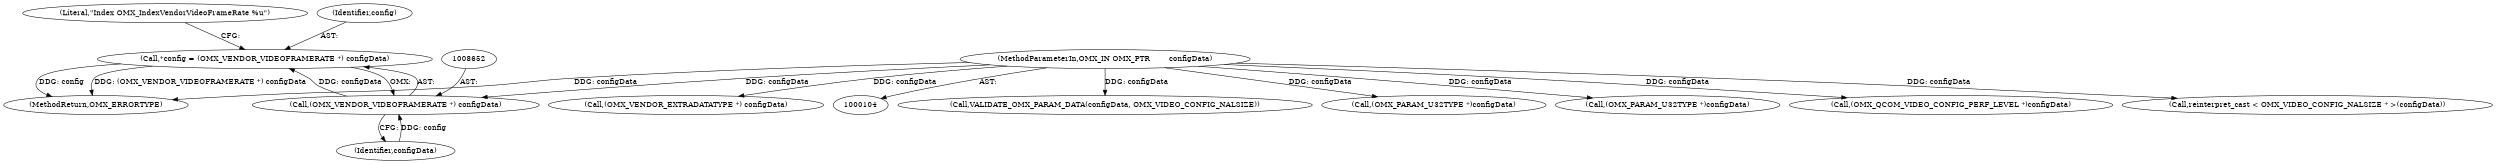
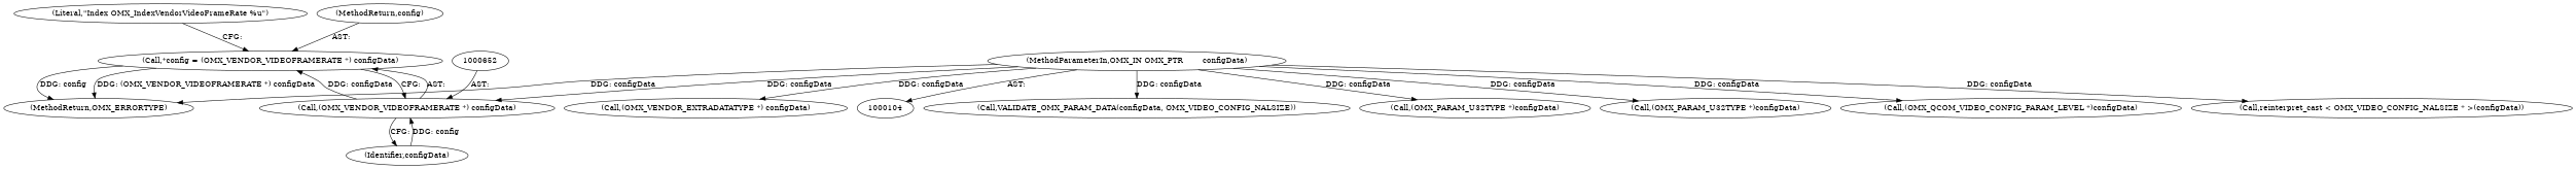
  digraph {
    n1 [label="(Call,*config = (OMX_VENDOR_VIDEOFRAMERATE *) configData)"]
    n2 [label="(Call,(OMX_VENDOR_VIDEOFRAMERATE *) configData)"]
    n3 [label="(MethodReturn,OMX_ERRORTYPE)"]
    n4 [label="(Identifier,configData)"]
    n5 [label="(MethodParameterIn,OMX_IN OMX_PTR        configData)"]
    n6 [label="(Call,VALIDATE_OMX_PARAM_DATA(configData, OMX_VIDEO_CONFIG_NALSIZE))"]
    n7 [label="(Call,(OMX_PARAM_U32TYPE *)configData)"]
    n8 [label="(Call,(OMX_PARAM_U32TYPE *)configData)"]
-   n9 [label="(Call,(OMX_QCOM_VIDEO_CONFIG_PERF_LEVEL *)configData)"]
+   n9 [label="(Call,(OMX_QCOM_VIDEO_CONFIG_PARAM_LEVEL *)configData)"]
    n10 [label="(Call,reinterpret_cast < OMX_VIDEO_CONFIG_NALSIZE * >(configData))"]
    n11 [label="(Call,(OMX_VENDOR_EXTRADATATYPE *) configData)"]
    1000104
    n13 [label="(Literal,\"Index OMX_IndexVendorVideoFrameRate %u\")"]
-   n14 [label="(Identifier,config)"]
-   1000652 [label=1008652]
-   n1 -> n2 [label="OMX: "]
+   n14 [label="(MethodReturn,config)"]
+   1000652
+   n1 -> n2 [label="CFG: "]
    n1 -> n3 [label="DDG: config"]
    n1 -> n3 [label="DDG: (OMX_VENDOR_VIDEOFRAMERATE *) configData"]
    n2 -> n1 [label="AST: "]
    n2 -> n1 [label="DDG: configData"]
    n2 -> n4 [label="CFG: "]
    n4 -> n2 [label="DDG: config"]
    n5 -> n2 [label="DDG: configData"]
    n5 -> n3 [label="DDG: configData"]
    n5 -> n6 [label="DDG: configData"]
    n5 -> n7 [label="DDG: configData"]
    n5 -> n8 [label="DDG: configData"]
    n5 -> n9 [label="DDG: configData"]
    n5 -> n10 [label="DDG: configData"]
    n5 -> n11 [label="DDG: configData"]
    n5 -> 1000104 [label="AST: "]
    n13 -> n1 [label="CFG: "]
    n14 -> n1 [label="AST: "]
    1000652 -> n2 [label="AST: "]
  }
